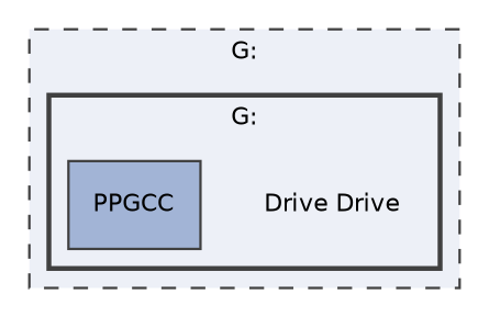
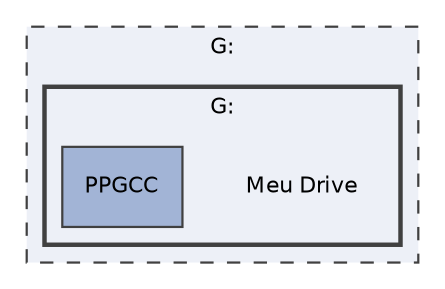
  digraph {
    compound=true
    node [fontname=Helvetica fontsize=10]
-   n1 [label="Drive Drive" shape=plaintext]
+   n1 [label="Meu Drive" shape=plaintext]
    n2 [color=grey25 fillcolor="#a2b4d6" label=PPGCC shape=box style="filled,"]
    subgraph cluster_1 {
      bgcolor="#edf0f7"
      fontname=Helvetica
      fontsize=10
      label="G:"
      pencolor=grey25
      style="filled,dashed,"
      subgraph cluster_2 {
        bgcolor="#edf0f7"
        fontname=Helvetica
        fontsize=10
        pencolor=grey25
        style="filled,bold,"
        n1
        n2
      }
    }
  }
